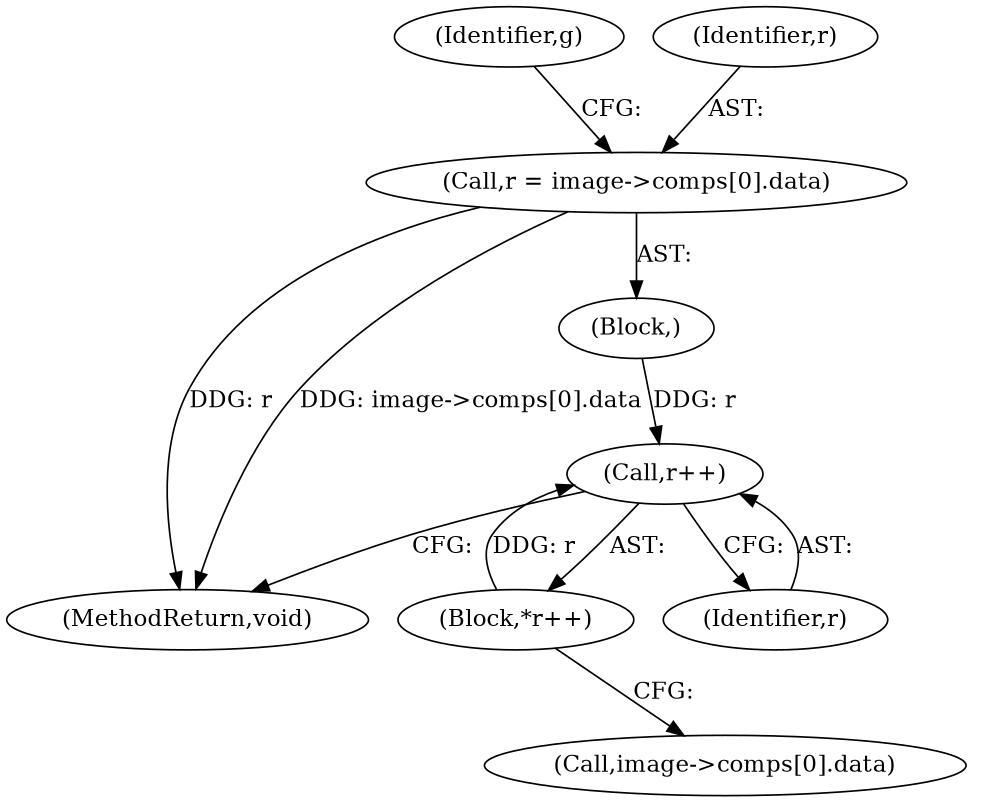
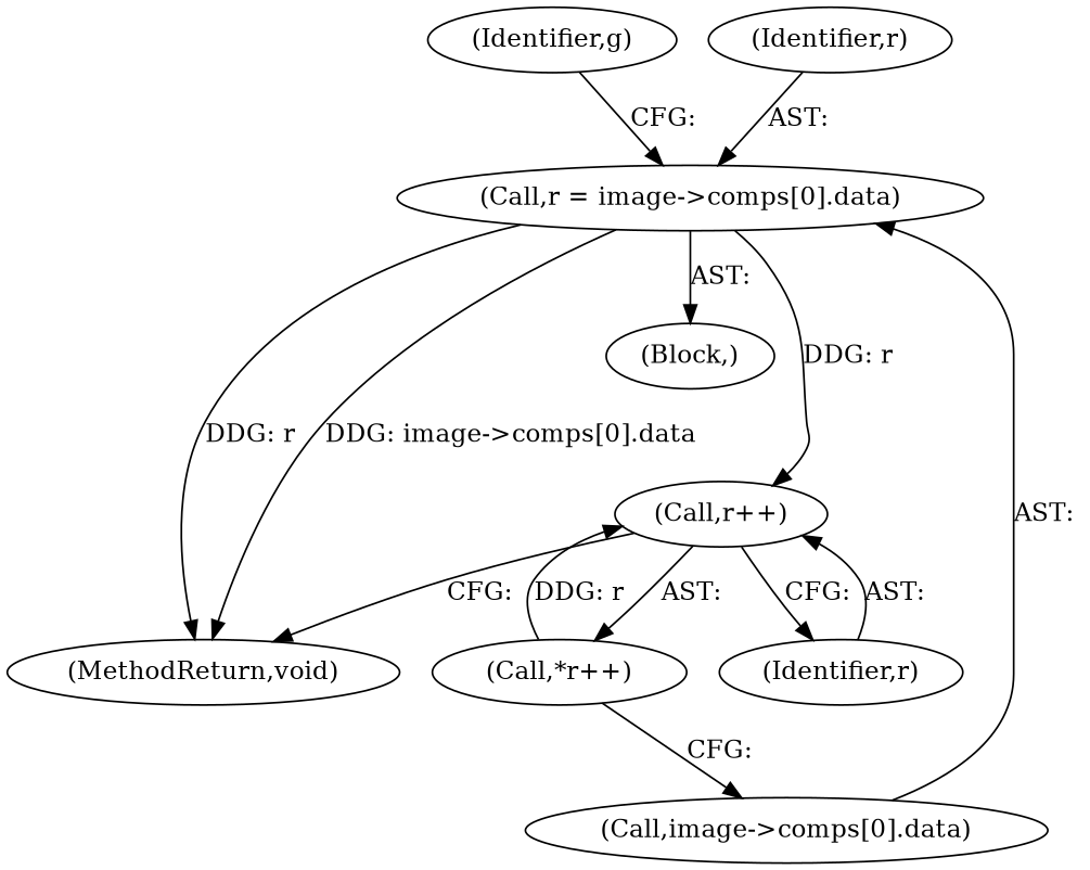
  digraph {
    n1 [label="(Call,r = image->comps[0].data)"]
    n2 [label="(Call,r++)"]
    n3 [label="(MethodReturn,void)"]
    n4 [label="(Block,)"]
    n5 [label="(Identifier,r)"]
-   n6 [label="(Block,*r++)"]
+   n6 [label="(Call,*r++)"]
    n7 [label="(Call,image->comps[0].data)"]
    n8 [label="(Identifier,g)"]
    n9 [label="(Identifier,r)"]
-   n4 -> n2 [label="DDG: r"]
+   n1 -> n2 [label="DDG: r"]
    n1 -> n3 [label="DDG: image->comps[0].data"]
    n1 -> n3 [label="DDG: r"]
    n1 -> n4 [label="AST: "]
    n2 -> n3 [label="CFG: "]
    n2 -> n5 [label="CFG: "]
    n2 -> n6 [label="AST: "]
    n5 -> n2 [label="AST: "]
    n6 -> n2 [label="DDG: r"]
    n6 -> n7 [label="CFG: "]
+   n7 -> n1 [label="AST: "]
    n8 -> n1 [label="CFG: "]
    n9 -> n1 [label="AST: "]
  }
